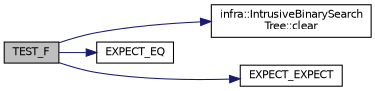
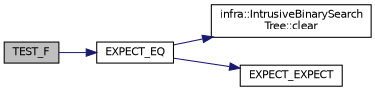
  digraph {
    rankdir=LR
    node [color=black fillcolor=white fontname=Helvetica fontsize=10 shape=record style=filled]
    edge [color=midnightblue fontname=Helvetica fontsize=10 labelfontname=Helvetica labelfontsize=10 style=solid]
    n1 [fillcolor=grey75 fontcolor=black height=0.2 label=TEST_F width=0.4]
    n2 [height=0.2 label="infra::IntrusiveBinarySearch\lTree::clear" width=0.4]
    n3 [height=0.2 label=EXPECT_EQ width=0.4]
    n4 [height=0.2 label=EXPECT_EXPECT width=0.4]
-   n1 -> n2
+   n3 -> n2
    n1 -> n3
-   n1 -> n4
+   n3 -> n4
  }
